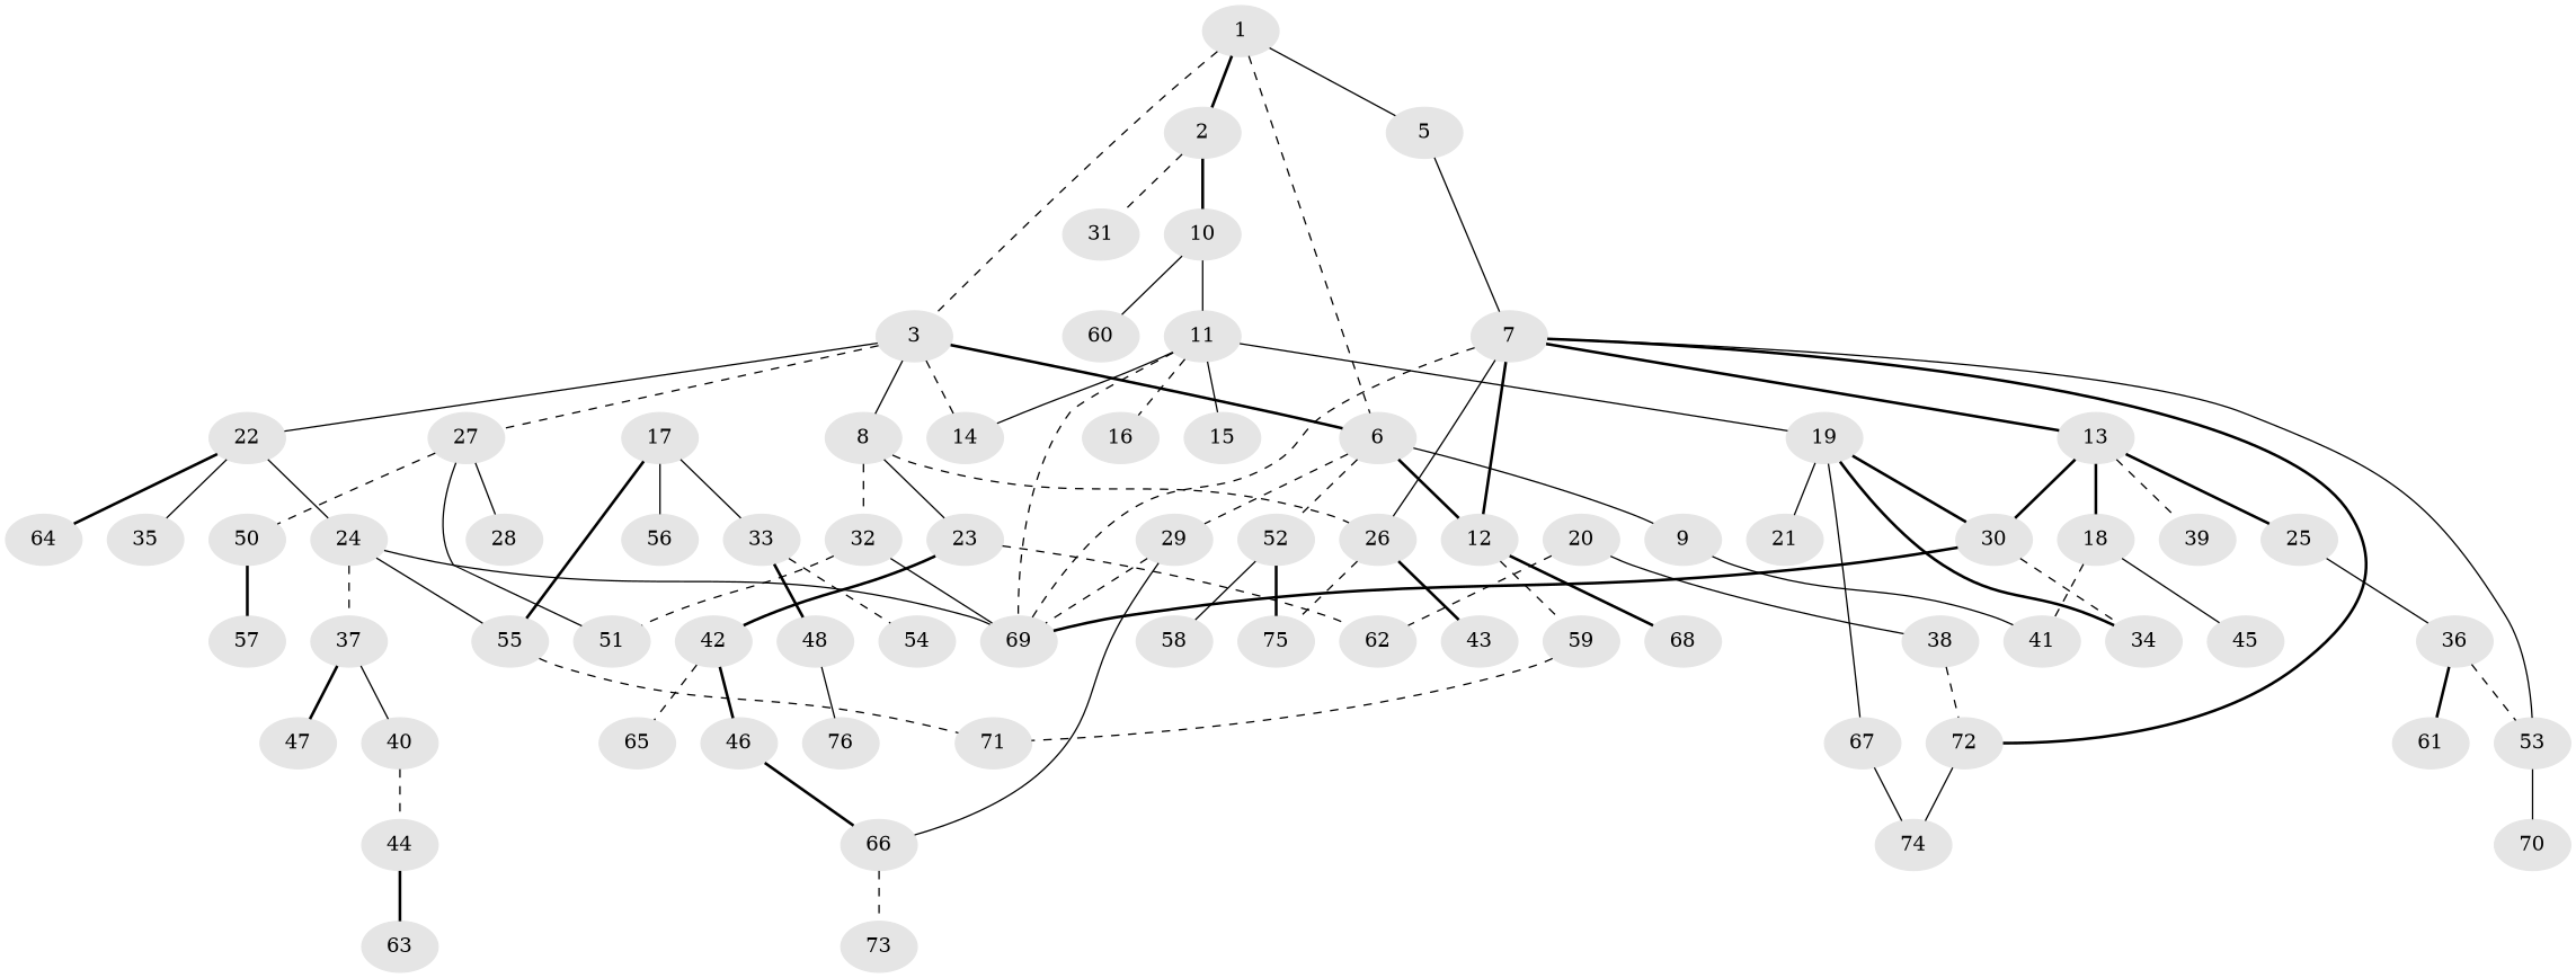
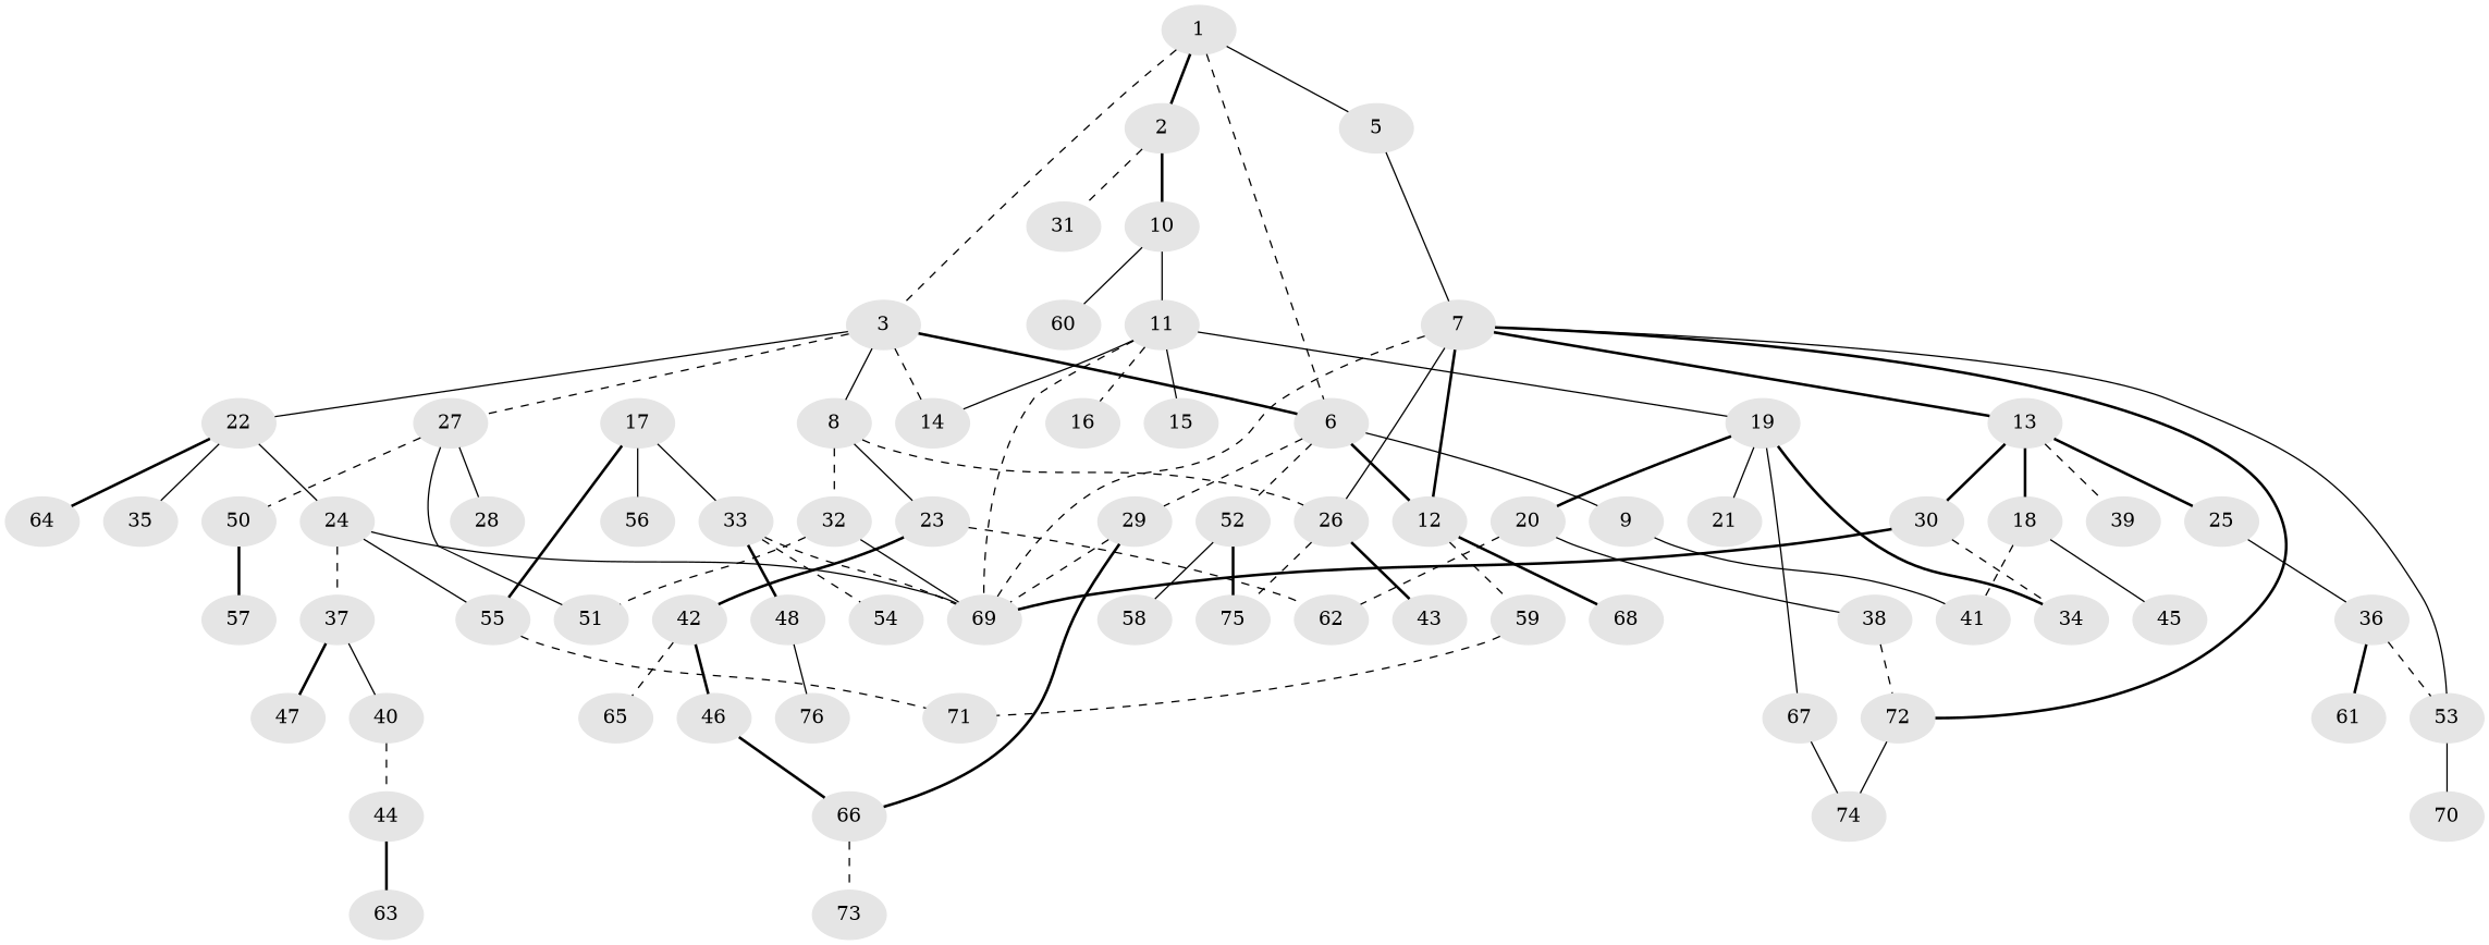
  graph {
    node [color=gray90 style=filled]
    edge [style=solid]
    1
    2
    3
    5
    6
    10
    31
    8
    14
    22
    27
    7
    9
    12
    29
    52
    11
    60
    26
    23
    32
    24
    35
    64
    28
    50
    51
    17
    33
    55
    56
    13
    53
    69
    72
    41
    59
    68
    66
    75
    58
    18
    25
    30
    39
    43
    70
    74
    62
    42
    15
    16
    19
    20
    21
    34
    67
    71
    45
    36
    48
    54
    38
    37
    46
    65
    40
    47
    61
    57
    73
    76
    44
    63
    1 -- 2 [style=bold]
    1 -- 3 [style=dashed]
    1 -- 5
    1 -- 6 [style=dashed]
    2 -- 10 [style=bold]
    2 -- 31 [style=dashed]
    3 -- 6 [style=bold]
    3 -- 8
    3 -- 14 [style=dashed]
    3 -- 22
    3 -- 27 [style=dashed]
    5 -- 7
    6 -- 9
    6 -- 12 [style=bold]
    6 -- 29 [style=dashed]
    6 -- 52 [style=dashed]
    10 -- 11
    10 -- 60
    8 -- 26 [style=dashed]
    8 -- 23
    8 -- 32 [style=dashed]
    22 -- 24
    22 -- 35
    22 -- 64 [style=bold]
    27 -- 28
    27 -- 50 [style=dashed]
    27 -- 51
    7 -- 12 [style=bold]
    7 -- 26
    7 -- 13 [style=bold]
    7 -- 53
    7 -- 69 [style=dashed]
    7 -- 72 [style=bold]
    9 -- 41
    12 -- 59 [style=dashed]
    12 -- 68 [style=bold]
    29 -- 69 [style=dashed]
-   29 -- 66
+   29 -- 66 [style=bold]
    52 -- 75 [style=bold]
    52 -- 58
    11 -- 14
    11 -- 69 [style=dashed]
    11 -- 15
    11 -- 16 [style=dashed]
    11 -- 19
    26 -- 75 [style=dashed]
    26 -- 43 [style=bold]
    23 -- 62 [style=dashed]
    23 -- 42 [style=bold]
    32 -- 51 [style=dashed]
    32 -- 69
    24 -- 55
    24 -- 69
    24 -- 37 [style=dashed]
    50 -- 57 [style=bold]
    17 -- 33
    17 -- 55 [style=bold]
    17 -- 56
+   33 -- 69 [style=dashed]
    33 -- 48 [style=bold]
    33 -- 54 [style=dashed]
    55 -- 71 [style=dashed]
    13 -- 18 [style=bold]
    13 -- 25 [style=bold]
    13 -- 30 [style=bold]
    13 -- 39 [style=dashed]
    53 -- 70
    72 -- 74
    59 -- 71 [style=dashed]
    66 -- 73 [style=dashed]
    18 -- 41 [style=dashed]
    18 -- 45
    25 -- 36
    30 -- 69 [style=bold]
    30 -- 34 [style=dashed]
    42 -- 46 [style=bold]
    42 -- 65 [style=dashed]
-   19 -- 30 [style=bold]
+   19 -- 20 [style=bold]
    19 -- 21
    19 -- 34 [style=bold]
    19 -- 67
    20 -- 62 [style=dashed]
    20 -- 38
    67 -- 74
    36 -- 53 [style=dashed]
    36 -- 61 [style=bold]
    48 -- 76
    38 -- 72 [style=dashed]
    37 -- 40
    37 -- 47 [style=bold]
    46 -- 66 [style=bold]
    40 -- 44 [style=dashed]
    44 -- 63 [style=bold]
  }
